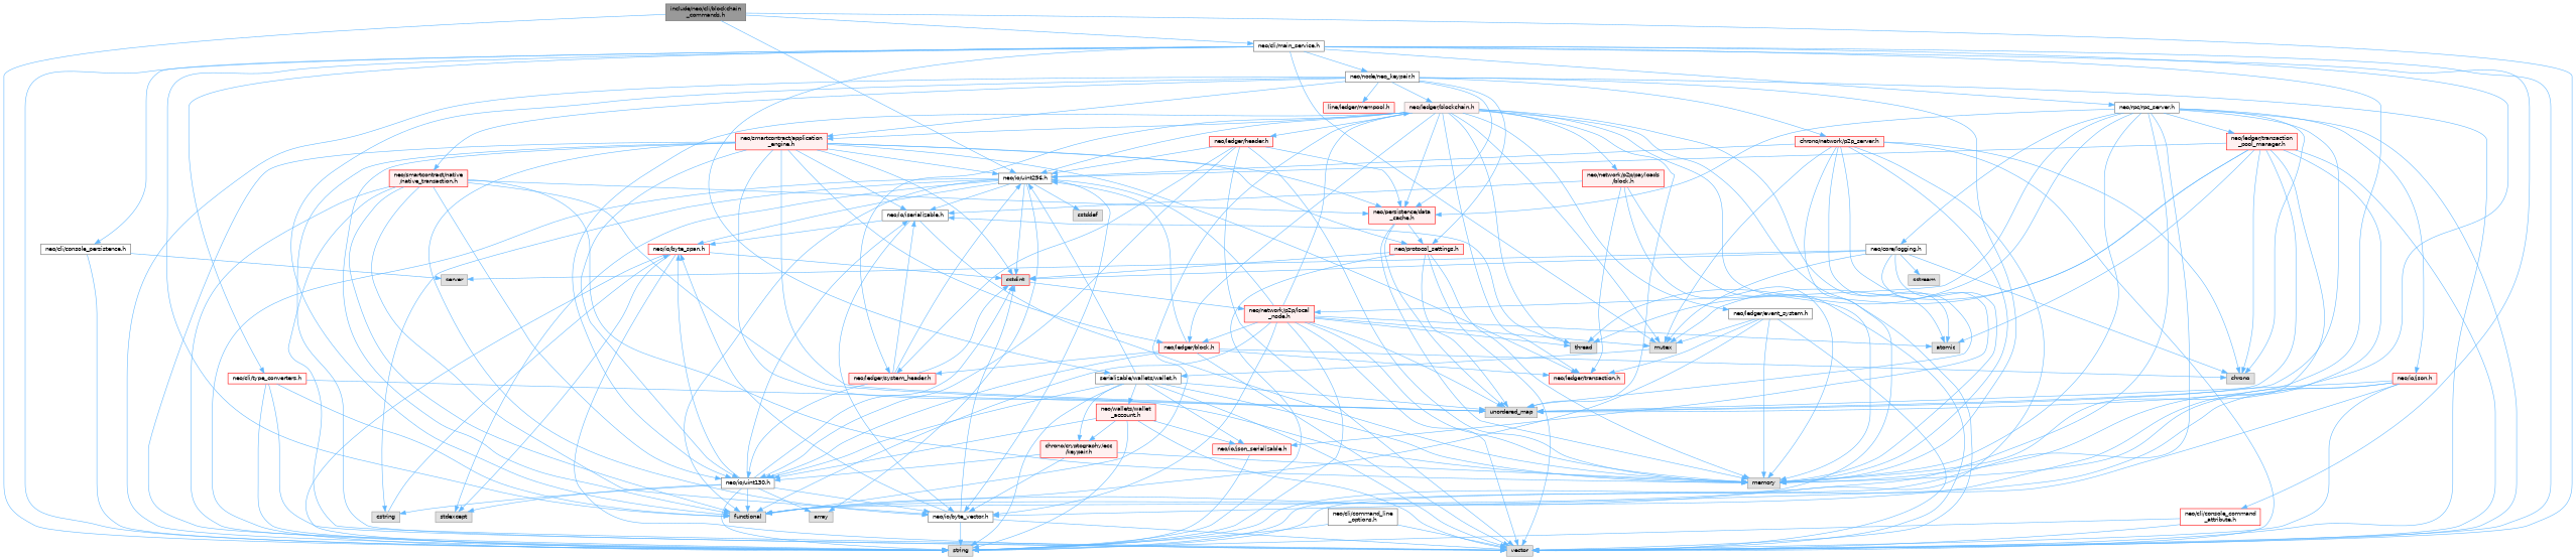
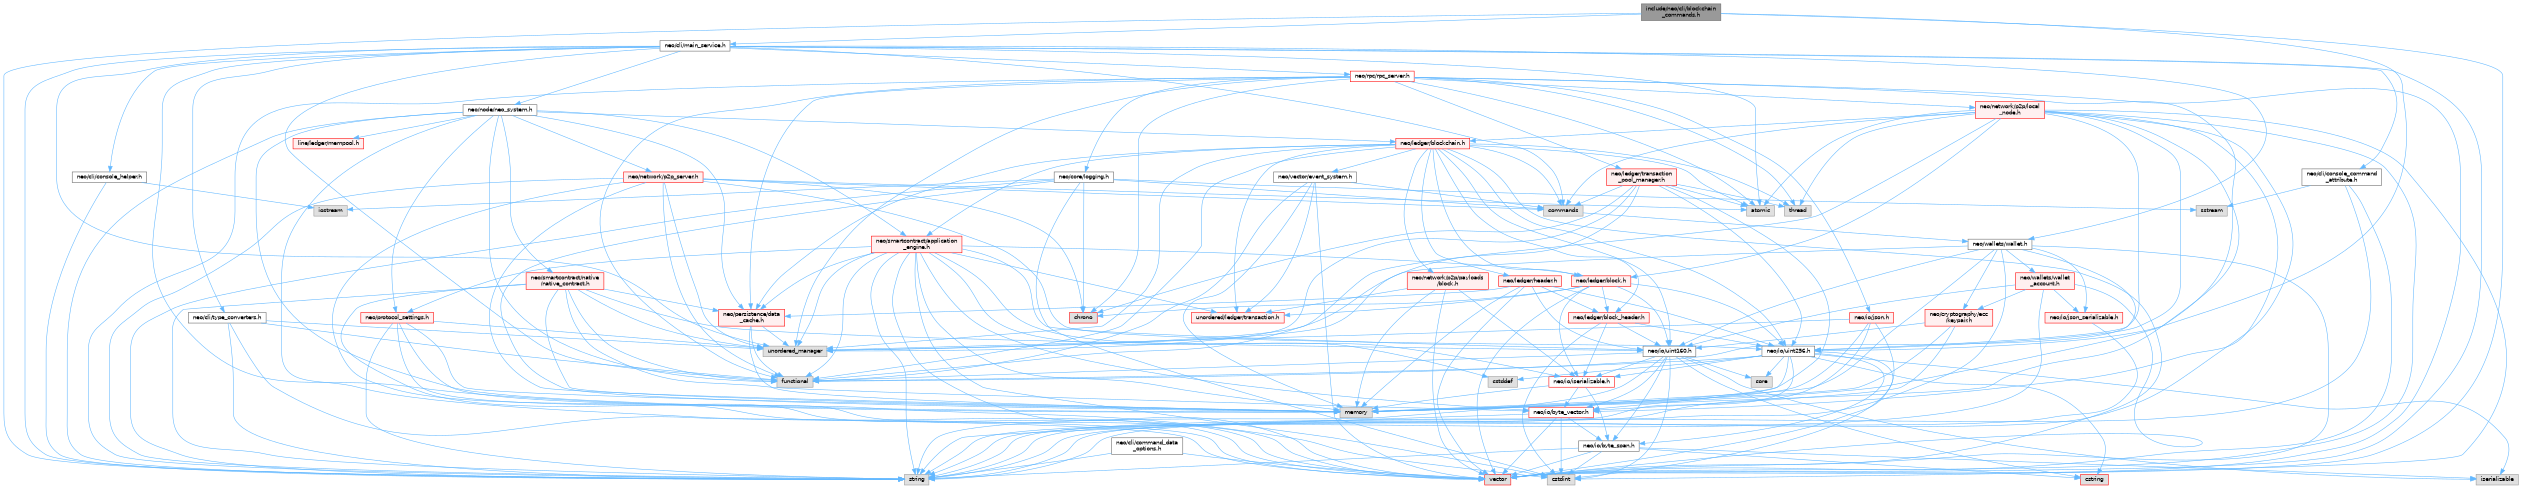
  digraph {
    node [color=red fillcolor="#FFF0F0" fontname=Helvetica fontsize=10 shape=box style=filled]
    edge [color=steelblue1 fontname=Helvetica fontsize=10 labelfontname=Helvetica labelfontsize=10 style=solid]
    n1 [color=gray40 fillcolor=grey60 fontcolor=black height=0.2 label="include/neo/cli/blockchain\l_commands.h" width=0.4]
    n2 [color=grey40 fillcolor=white height=0.2 label="neo/cli/main_service.h" width=0.4]
    n3 [color=grey60 fillcolor="#E0E0E0" height=0.2 label=string width=0.4]
-   n4 [color=grey60 fillcolor="#E0E0E0" height=0.2 label=vector width=0.4]
+   n4 [fillcolor="#E0E0E0" height=0.2 label=vector width=0.4]
    n5 [color=grey40 fillcolor=white height=0.2 label="neo/io/uint256.h" width=0.4]
-   n6 [fillcolor=white height=0.2 label="neo/cli/console_command\l_attribute.h" width=0.4]
-   n7 [color=grey40 fillcolor=white height=0.2 label="neo/cli/console_persistence.h" width=0.4]
-   n8 [fillcolor=white height=0.2 label="neo/cli/type_converters.h" width=0.4]
+   n6 [color=grey40 fillcolor=white height=0.2 label="neo/cli/console_command\l_attribute.h" width=0.4]
+   n7 [color=grey40 fillcolor=white height=0.2 label="neo/cli/console_helper.h" width=0.4]
+   n8 [color=grey40 fillcolor=white height=0.2 label="neo/cli/type_converters.h" width=0.4]
    n9 [color=grey60 fillcolor="#E0E0E0" height=0.2 label=functional width=0.4]
-   n10 [color=grey60 fillcolor="#E0E0E0" height=0.2 label=unordered_map width=0.4]
-   n11 [color=grey40 fillcolor=white height=0.2 label="neo/node/neo_keypair.h" width=0.4]
+   n10 [color=grey60 fillcolor="#E0E0E0" height=0.2 label=unordered_manager width=0.4]
+   n11 [color=grey40 fillcolor=white height=0.2 label="neo/node/neo_system.h" width=0.4]
    n12 [color=grey60 fillcolor="#E0E0E0" height=0.2 label=memory width=0.4]
-   n13 [color=grey60 fillcolor="#E0E0E0" height=0.2 label=mutex width=0.4]
+   n13 [color=grey60 fillcolor="#E0E0E0" height=0.2 label=commands width=0.4]
    n14 [color=grey60 fillcolor="#E0E0E0" height=0.2 label=atomic width=0.4]
-   n15 [color=grey40 fillcolor=white height=0.2 label="neo/rpc/rpc_server.h" width=0.4]
-   n16 [color=grey40 fillcolor=white height=0.2 label="serializable/wallets/wallet.h" width=0.4]
-   n17 [color=grey40 fillcolor=white height=0.2 label="neo/io/iserializable.h" width=0.4]
-   n18 [fillcolor=white height=0.2 label="neo/io/byte_span.h" width=0.4]
-   n19 [color=grey40 fillcolor=white height=0.2 label="neo/io/byte_vector.h" width=0.4]
-   n20 [fillcolor="#E0E0E0" height=0.2 label=cstdint width=0.4]
-   n21 [color=grey60 fillcolor="#E0E0E0" height=0.2 label=cstring width=0.4]
-   n22 [color=grey60 fillcolor="#E0E0E0" height=0.2 label=stdexcept width=0.4]
-   n23 [color=grey60 fillcolor="#E0E0E0" height=0.2 label=array width=0.4]
+   n15 [fillcolor=white height=0.2 label="neo/rpc/rpc_server.h" width=0.4]
+   n16 [color=grey40 fillcolor=white height=0.2 label="neo/wallets/wallet.h" width=0.4]
+   n17 [fillcolor=white height=0.2 label="neo/io/iserializable.h" width=0.4]
+   n18 [color=grey40 fillcolor=white height=0.2 label="neo/io/byte_span.h" width=0.4]
+   n19 [fillcolor=white height=0.2 label="neo/io/byte_vector.h" width=0.4]
+   n20 [color=grey60 fillcolor="#E0E0E0" height=0.2 label=cstdint width=0.4]
+   n21 [fillcolor="#E0E0E0" height=0.2 label=cstring width=0.4]
+   n22 [color=grey60 fillcolor="#E0E0E0" height=0.2 label=iserializable width=0.4]
+   n23 [color=grey60 fillcolor="#E0E0E0" height=0.2 label=core width=0.4]
    n24 [color=grey60 fillcolor="#E0E0E0" height=0.2 label=cstddef width=0.4]
-   n25 [color=grey40 fillcolor=white height=0.2 label="neo/cli/command_line\l_options.h" width=0.4]
+   n25 [color=grey40 fillcolor=white height=0.2 label="neo/cli/command_data\l_options.h" width=0.4]
    n26 [color=grey60 fillcolor="#E0E0E0" height=0.2 label=sstream width=0.4]
-   n27 [color=grey60 fillcolor="#E0E0E0" height=0.2 label=server width=0.4]
-   n28 [color=grey60 height=0.2 label="neo/ledger/blockchain.h" width=0.4]
+   n27 [color=grey60 fillcolor="#E0E0E0" height=0.2 label=iostream width=0.4]
+   n28 [height=0.2 label="neo/ledger/blockchain.h" width=0.4]
    n29 [height=0.2 label="neo/persistence/data\l_cache.h" width=0.4]
    n30 [height=0.2 label="neo/smartcontract/application\l_engine.h" width=0.4]
    n31 [height=0.2 label="neo/protocol_settings.h" width=0.4]
    n32 [height=0.2 label="line/ledger/mempool.h" width=0.4]
-   n33 [height=0.2 label="chrono/network/p2p_server.h" width=0.4]
-   n34 [height=0.2 label="neo/smartcontract/native\l/native_transaction.h" width=0.4]
+   n33 [height=0.2 label="neo/network/p2p_server.h" width=0.4]
+   n34 [height=0.2 label="neo/smartcontract/native\l/native_contract.h" width=0.4]
    n35 [color=grey60 fillcolor="#E0E0E0" height=0.2 label=thread width=0.4]
-   n36 [color=grey60 fillcolor="#E0E0E0" height=0.2 label=chrono width=0.4]
+   n36 [fillcolor="#E0E0E0" height=0.2 label=chrono width=0.4]
    n37 [color=grey40 fillcolor=white height=0.2 label="neo/core/logging.h" width=0.4]
    n38 [height=0.2 label="neo/io/json.h" width=0.4]
    n39 [height=0.2 label="neo/ledger/transaction\l_pool_manager.h" width=0.4]
    n40 [height=0.2 label="neo/network/p2p/local\l_node.h" width=0.4]
-   n41 [color=grey40 fillcolor=white height=0.2 label="neo/io/uint130.h" width=0.4]
-   n42 [height=0.2 label="chrono/cryptography/ecc\l/keypair.h" width=0.4]
+   n41 [color=grey40 fillcolor=white height=0.2 label="neo/io/uint160.h" width=0.4]
+   n42 [height=0.2 label="neo/cryptography/ecc\l/keypair.h" width=0.4]
    n43 [height=0.2 label="neo/io/json_serializable.h" width=0.4]
    n44 [height=0.2 label="neo/wallets/wallet\l_account.h" width=0.4]
    n45 [height=0.2 label="neo/ledger/block.h" width=0.4]
-   n46 [height=0.2 label="neo/ledger/system_header.h" width=0.4]
-   n47 [height=0.2 label="neo/ledger/transaction.h" width=0.4]
-   n48 [color=grey40 fillcolor=white height=0.2 label="neo/ledger/event_system.h" width=0.4]
+   n46 [height=0.2 label="neo/ledger/block_header.h" width=0.4]
+   n47 [height=0.2 label="unordered/ledger/transaction.h" width=0.4]
+   n48 [color=grey40 fillcolor=white height=0.2 label="neo/vector/event_system.h" width=0.4]
    n49 [height=0.2 label="neo/ledger/header.h" width=0.4]
    n50 [height=0.2 label="neo/network/p2p/payloads\l/block.h" width=0.4]
    n1 -> n2
    n1 -> n3
    n1 -> n4
    n1 -> n5
    n2 -> n3
    n2 -> n4
    n2 -> n6
    n2 -> n7
    n2 -> n8
    n2 -> n9
    n2 -> n10
    n2 -> n11
    n2 -> n12
    n2 -> n13
+   n2 -> n14
    n2 -> n15
    n2 -> n16
    n5 -> n3
    n5 -> n9
    n5 -> n17
    n5 -> n18
    n5 -> n19
    n5 -> n20
    n5 -> n21
    n5 -> n22
    n5 -> n23
    n5 -> n24
    n6 -> n3
    n6 -> n4
+   n6 -> n26
    n7 -> n3
    n7 -> n27
    n8 -> n3
    n8 -> n4
    n8 -> n9
    n8 -> n10
    n11 -> n3
    n11 -> n4
    n11 -> n9
    n11 -> n12
    n11 -> n28
    n11 -> n29
    n11 -> n30
    n11 -> n31
    n11 -> n32
    n11 -> n33
    n11 -> n34
    n13 -> n16
    n15 -> n3
    n15 -> n4
    n15 -> n9
    n15 -> n10
    n15 -> n12
+   n15 -> n14
    n15 -> n29
    n15 -> n35
    n15 -> n36
    n15 -> n37
    n15 -> n38
    n15 -> n39
    n15 -> n40
    n16 -> n3
    n16 -> n4
    n16 -> n5
    n16 -> n10
    n16 -> n12
    n16 -> n41
    n16 -> n42
    n16 -> n43
    n16 -> n44
    n17 -> n12
    n17 -> n18
    n17 -> n19
    n18 -> n3
    n18 -> n4
    n18 -> n20
-   n21 -> n18
+   n18 -> n21
    n18 -> n22
    n19 -> n3
    n19 -> n4
    n19 -> n18
    n19 -> n20
    n25 -> n3
    n25 -> n4
    n28 -> n4
    n28 -> n5
    n28 -> n9
    n28 -> n10
-   n28 -> n12
    n28 -> n13
    n28 -> n14
    n28 -> n29
    n28 -> n30
    n28 -> n35
    n28 -> n41
    n28 -> n45
    n28 -> n46
    n28 -> n47
    n28 -> n48
    n28 -> n49
    n28 -> n50
-   n29 -> n31
+   n29 -> n9
    n29 -> n10
    n29 -> n12
    n30 -> n3
    n30 -> n4
-   n30 -> n5
+   n30 -> n24
    n30 -> n9
    n30 -> n10
    n30 -> n12
    n30 -> n17
    n30 -> n19
    n30 -> n20
    n30 -> n29
    n30 -> n31
    n30 -> n41
    n30 -> n45
    n30 -> n47
    n31 -> n3
    n31 -> n4
    n31 -> n10
    n31 -> n12
    n31 -> n20
    n33 -> n3
    n33 -> n4
    n33 -> n5
    n33 -> n9
    n33 -> n10
    n33 -> n12
    n33 -> n13
    n33 -> n14
    n33 -> n36
    n34 -> n3
    n34 -> n4
    n34 -> n9
    n34 -> n10
    n34 -> n12
    n34 -> n19
    n34 -> n29
    n34 -> n41
-   n37 -> n43
+   n37 -> n3
    n37 -> n12
    n37 -> n13
    n37 -> n20
    n37 -> n26
    n37 -> n27
    n37 -> n36
    n38 -> n3
    n38 -> n4
    n38 -> n10
    n38 -> n12
-   n38 -> n19
-   n39 -> n4
    n39 -> n5
    n39 -> n9
    n39 -> n10
    n39 -> n12
    n39 -> n13
    n39 -> n14
    n39 -> n35
    n39 -> n36
    n40 -> n3
    n40 -> n4
    n40 -> n5
    n40 -> n9
    n40 -> n10
    n40 -> n12
    n40 -> n13
    n40 -> n14
    n40 -> n19
-   n20 -> n40
+   n40 -> n20
    n40 -> n28
    n40 -> n35
    n40 -> n45
    n41 -> n3
    n41 -> n9
    n41 -> n17
    n41 -> n18
    n41 -> n19
    n41 -> n20
    n41 -> n21
    n41 -> n22
    n41 -> n23
    n42 -> n12
    n42 -> n19
    n42 -> n41
    n43 -> n3
    n44 -> n3
    n44 -> n4
    n44 -> n41
    n44 -> n42
    n44 -> n43
    n45 -> n4
    n45 -> n5
-   n35 -> n17
+   n45 -> n17
    n45 -> n36
    n45 -> n41
    n45 -> n46
    n45 -> n47
    n46 -> n5
    n46 -> n17
    n46 -> n20
    n46 -> n41
    n48 -> n4
    n48 -> n9
    n48 -> n12
    n48 -> n13
    n48 -> n47
    n49 -> n4
    n49 -> n5
    n49 -> n12
    n49 -> n29
    n49 -> n41
    n49 -> n46
    n50 -> n4
    n50 -> n12
    n50 -> n17
    n50 -> n47
  }
